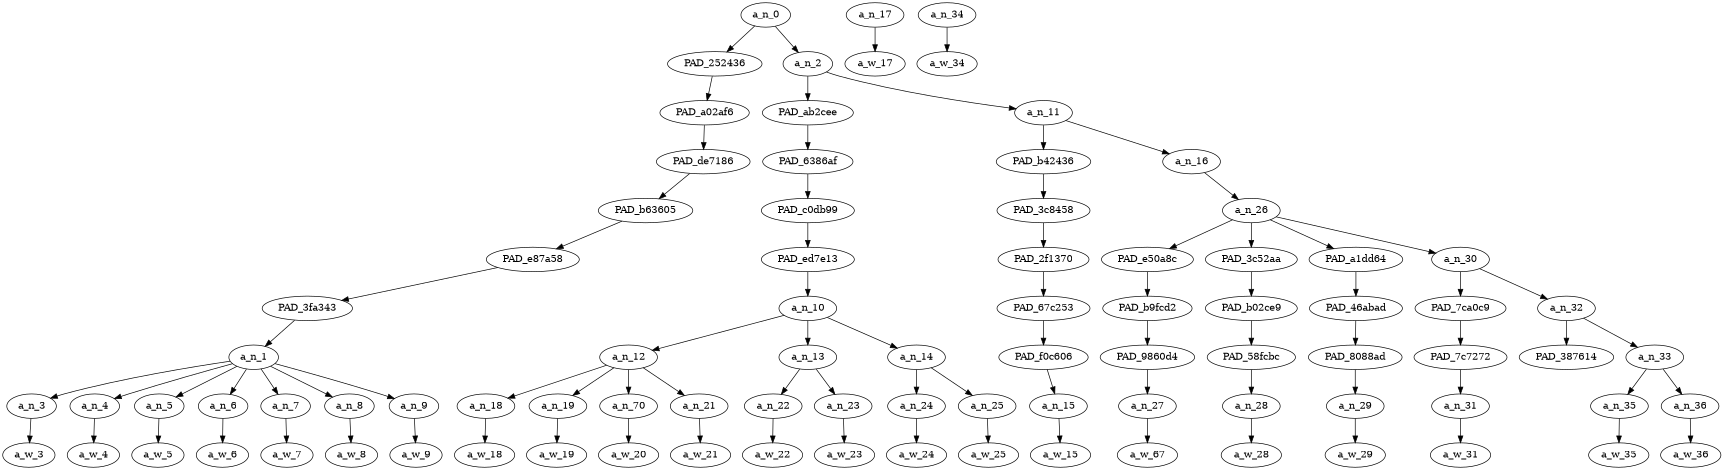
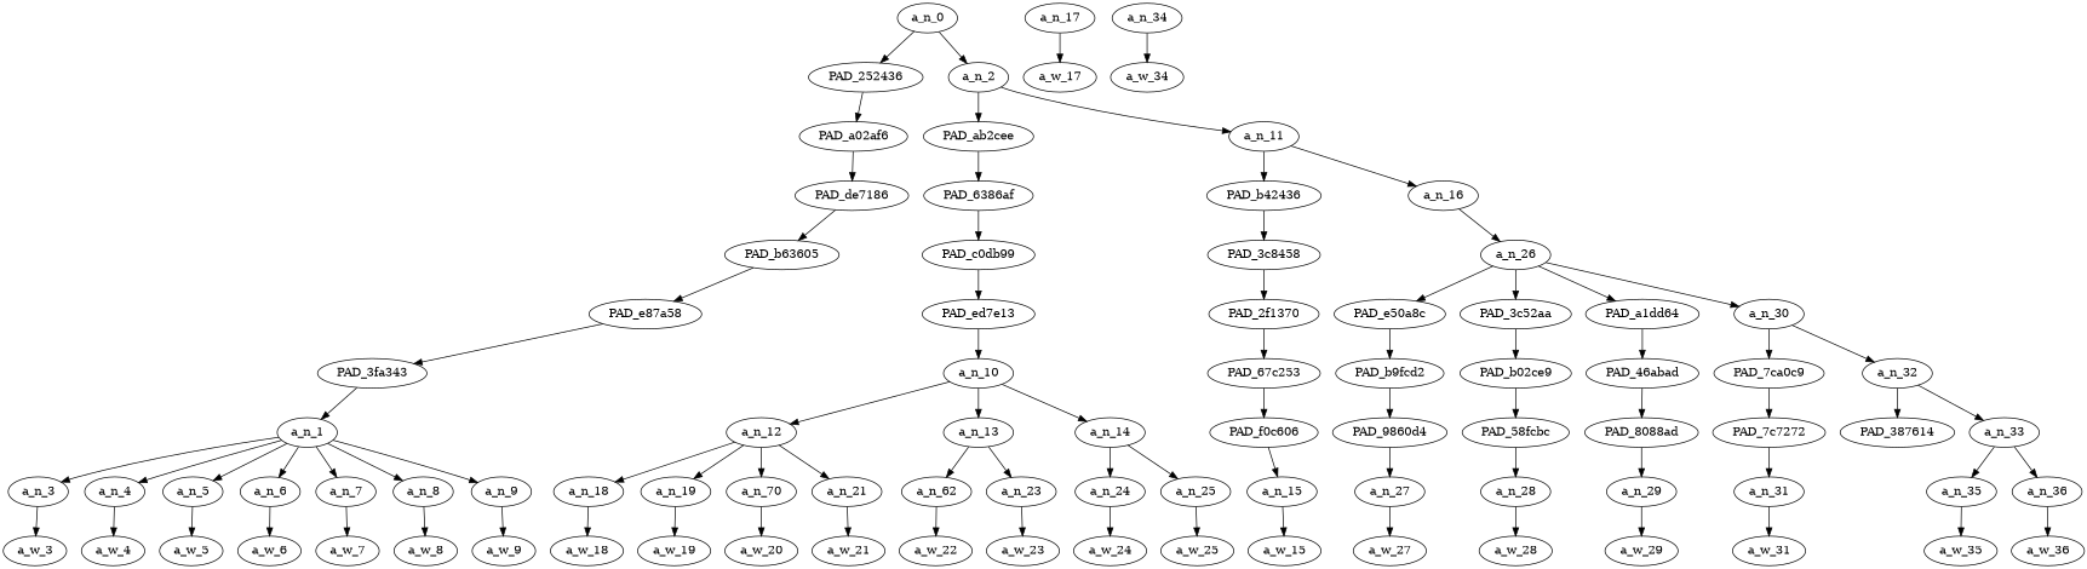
  strict digraph {
    node [div_dir=1 index=0 level=1 text_span="[0, 1, 2, 3, 4, 5, 6]" value=0.47712681]
    a_n_0 [level=9 text_span="[0, 1, 2, 3, 4, 5, 6, 7, 8, 9, 10, 11, 12, 13, 14, 15, 16, 17, 18, 19, 20, 21, 22, 23]" value=1.00000001]
    PAD_252436 [level=8]
    a_n_2 [index=1 level=8 text_span="[7, 8, 9, 10, 11, 12, 13, 14, 15, 16, 17, 18, 19, 20, 21, 22, 23]" value=0.52276875]
    PAD_a02af6 [level=7]
    PAD_ab2cee [div_dir=-1 index=1 level=7 text_span="[7, 8, 9, 10, 11, 12, 13, 14, 15]" value=0.34029270]
    a_n_11 [index=2 level=7 text_span="[16, 17, 18, 19, 20, 21, 22, 23]" value=0.18242677]
    PAD_de7186 [level=6]
    PAD_6386af [div_dir=-1 index=1 level=6 text_span="[7, 8, 9, 10, 11, 12, 13, 14, 15]" value=0.34029270]
    PAD_b42436 [index=2 level=6 text_span="[16]" value=0.01643001]
    a_n_16 [index=3 level=6 text_span="[17, 18, 19, 20, 21, 22, 23]" value=0.16590783]
    PAD_b63605 [level=5]
    PAD_e87a58 [level=4]
    PAD_3fa343 [level=3]
    a_n_1 [level=2]
    a_n_3 [div_dir=-1 text_span="[0]" value=0.09767268]
    a_n_4 [index=1 text_span="[1]" value=0.07851683]
    a_n_5 [index=2 text_span="[2]" value=0.08213581]
    a_n_6 [index=3 text_span="[3]" value=0.07078939]
    a_n_7 [div_dir=-1 index=4 text_span="[4]" value=0.05764507]
    a_n_8 [index=5 text_span="[5]" value=0.04736339]
    a_n_9 [index=6 text_span="[6]" value=0.04280062]
    a_w_3 [div_dir=0 level=0 text_span="[0]" value="<user>"]
    a_w_4 [div_dir=0 index=1 level=0 text_span="[1]" value="<user>1"]
    a_w_5 [div_dir=0 index=2 level=0 text_span="[2]" value="<user>2"]
    a_w_6 [div_dir=0 index=3 level=0 text_span="[3]" value="<user>3"]
    a_w_7 [div_dir=0 index=4 level=0 text_span="[4]" value="<user>4"]
    a_w_8 [div_dir=0 index=5 level=0 text_span="[5]" value="<user>5"]
    a_w_9 [div_dir=0 index=6 level=0 text_span="[6]" value=yeah]
    PAD_c0db99 [div_dir=-1 index=1 level=5 text_span="[7, 8, 9, 10, 11, 12, 13, 14, 15]" value=0.34029270]
    PAD_3c8458 [index=2 level=5 text_span="[16]" value=0.01643001]
    a_n_26 [index=3 level=5 text_span="[17, 18, 19, 20, 21, 22, 23]" value=0.16583079]
    PAD_ed7e13 [div_dir=-1 index=1 level=4 text_span="[7, 8, 9, 10, 11, 12, 13, 14, 15]" value=0.34029270]
    a_n_10 [div_dir=-1 index=1 level=3 text_span="[7, 8, 9, 10, 11, 12, 13, 14, 15]" value=0.34029270]
    a_n_12 [index=1 level=2 text_span="[7, 8, 9, 10, 11]" value=0.23578644]
    a_n_13 [index=2 level=2 text_span="[12, 13]" value=0.04555636]
    a_n_14 [div_dir=-1 index=3 level=2 text_span="[14, 15]" value=0.05893834]
    a_n_18 [div_dir=-1 index=8 text_span="[8]" value=0.02357803]
    a_n_19 [div_dir=-1 index=9 text_span="[9]" value=0.10171701]
    n39 [index=10 label=a_n_70 text_span="[10]" value=0.06693896]
    a_n_21 [index=11 text_span="[11]" value=0.02350681]
-   a_n_22 [index=12 text_span="[12]" value=0.01733965]
+   a_n_22 [index=12 text_span="[12]" value=0.01733965 label=a_n_62]
    a_n_23 [div_dir=-1 index=13 text_span="[13]" value=0.02815665]
    a_n_24 [index=14 text_span="[14]" value=0.01839552]
    a_n_25 [div_dir=-1 index=15 text_span="[15]" value=0.04038810]
    a_n_17 [index=7 text_span="[7]" value=0.02001136]
    a_w_17 [div_dir=0 index=7 level=0 text_span="[7]" value=just]
    a_w_18 [div_dir=0 index=8 level=0 text_span="[8]" value=the]
    a_w_19 [div_dir=0 index=9 level=0 text_span="[9]" value=backwoods]
    a_w_20 [div_dir=0 index=10 level=0 text_span="[10]" value=redneck]
    a_w_21 [div_dir=0 index=11 level=0 text_span="[11]" value=portion]
    a_w_22 [div_dir=0 index=12 level=0 text_span="[12]" value=of]
    a_w_23 [div_dir=0 index=13 level=0 text_span="[13]" value=society]
    a_w_24 [div_dir=0 index=14 level=0 text_span="[14]" value=in]
    a_w_25 [div_dir=0 index=15 level=0 text_span="[15]" value=oklahoma]
    PAD_2f1370 [index=2 level=4 text_span="[16]" value=0.01643001]
    PAD_e50a8c [index=3 level=4 text_span="[17]" value=0.01475209]
    PAD_3c52aa [index=4 level=4 text_span="[18]" value=0.01375756]
    PAD_a1dd64 [index=5 level=4 text_span="[19]" value=0.01416875]
    a_n_30 [index=6 level=4 text_span="[20, 21, 22, 23]" value=0.12307535]
    PAD_67c253 [index=2 level=3 text_span="[16]" value=0.01643001]
    PAD_f0c606 [index=4 level=2 text_span="[16]" value=0.01643001]
    a_n_15 [index=16 text_span="[16]" value=0.01643001]
    a_w_15 [div_dir=0 index=16 level=0 text_span="[16]" value=that]
    PAD_b9fcd2 [index=3 level=3 text_span="[17]" value=0.01475209]
    PAD_b02ce9 [index=4 level=3 text_span="[18]" value=0.01375756]
    PAD_46abad [index=5 level=3 text_span="[19]" value=0.01416875]
    PAD_7ca0c9 [index=6 level=3 text_span="[20]" value=0.01943974]
    a_n_32 [index=7 level=3 text_span="[21, 22, 23]" value=0.10361629]
    PAD_9860d4 [index=5 level=2 text_span="[17]" value=0.01475209]
    PAD_58fcbc [index=6 level=2 text_span="[18]" value=0.01375756]
    PAD_8088ad [index=7 level=2 text_span="[19]" value=0.01416875]
    PAD_7c7272 [index=8 level=2 text_span="[20]" value=0.01943974]
    PAD_387614 [index=10 level=2 text_span="[23]" value=0.03227165]
    a_n_33 [div_dir=-1 index=9 level=2 text_span="[21, 22]" value=0.07133289]
    a_n_27 [index=17 text_span="[17]" value=0.01475209]
-   a_w_27 [div_dir=0 index=17 level=0 text_span="[17]" value=does label=a_w_67]
+   a_w_27 [div_dir=0 index=17 level=0 text_span="[17]" value=does]
    a_n_28 [index=18 text_span="[18]" value=0.01375756]
    a_w_28 [div_dir=0 index=18 level=0 text_span="[18]" value=not]
    a_n_29 [index=19 text_span="[19]" value=0.01416875]
    a_w_29 [div_dir=0 index=19 level=0 text_span="[19]" value=even]
    a_n_31 [index=20 text_span="[20]" value=0.01943974]
    a_n_35 [index=21 text_span="[21]" value=0.02260136]
    a_n_36 [div_dir=-1 index=22 text_span="[22]" value=0.04872577]
    a_w_31 [div_dir=0 index=20 level=0 text_span="[20]" value=know]
    a_n_34 [index=23 text_span="[23]" value=0.03227165]
    a_w_34 [div_dir=0 index=23 level=0 text_span="[23]" value=exist]
    a_w_35 [div_dir=0 index=21 level=0 text_span="[21]" value=other]
    a_w_36 [div_dir=0 index=22 level=0 text_span="[22]" value=sports]
    a_n_0 -> PAD_252436
    a_n_0 -> a_n_2
    PAD_252436 -> PAD_a02af6
    a_n_2 -> PAD_ab2cee
    a_n_2 -> a_n_11
    PAD_a02af6 -> PAD_de7186
    PAD_ab2cee -> PAD_6386af
    a_n_11 -> PAD_b42436
    a_n_11 -> a_n_16
    PAD_de7186 -> PAD_b63605
    PAD_6386af -> PAD_c0db99
    PAD_b42436 -> PAD_3c8458
    a_n_16 -> a_n_26
    PAD_b63605 -> PAD_e87a58
    PAD_e87a58 -> PAD_3fa343
    PAD_3fa343 -> a_n_1
    a_n_1 -> a_n_3
    a_n_1 -> a_n_4
    a_n_1 -> a_n_5
    a_n_1 -> a_n_6
    a_n_1 -> a_n_7
    a_n_1 -> a_n_8
    a_n_1 -> a_n_9
    a_n_3 -> a_w_3
    a_n_4 -> a_w_4
    a_n_5 -> a_w_5
    a_n_6 -> a_w_6
    a_n_7 -> a_w_7
    a_n_8 -> a_w_8
    a_n_9 -> a_w_9
    PAD_c0db99 -> PAD_ed7e13
    PAD_3c8458 -> PAD_2f1370
    a_n_26 -> PAD_e50a8c
    a_n_26 -> PAD_3c52aa
    a_n_26 -> PAD_a1dd64
    a_n_26 -> a_n_30
    PAD_ed7e13 -> a_n_10
    a_n_10 -> a_n_12
    a_n_10 -> a_n_13
    a_n_10 -> a_n_14
    a_n_12 -> a_n_18
    a_n_12 -> a_n_19
    a_n_12 -> n39
    a_n_12 -> a_n_21
    a_n_13 -> a_n_22
    a_n_13 -> a_n_23
    a_n_14 -> a_n_24
    a_n_14 -> a_n_25
    a_n_18 -> a_w_18
    a_n_19 -> a_w_19
    n39 -> a_w_20
    a_n_21 -> a_w_21
    a_n_22 -> a_w_22
    a_n_23 -> a_w_23
    a_n_24 -> a_w_24
    a_n_25 -> a_w_25
    a_n_17 -> a_w_17
    PAD_2f1370 -> PAD_67c253
    PAD_e50a8c -> PAD_b9fcd2
    PAD_3c52aa -> PAD_b02ce9
    PAD_a1dd64 -> PAD_46abad
    a_n_30 -> PAD_7ca0c9
    a_n_30 -> a_n_32
    PAD_67c253 -> PAD_f0c606
    PAD_f0c606 -> a_n_15
    a_n_15 -> a_w_15
    PAD_b9fcd2 -> PAD_9860d4
    PAD_b02ce9 -> PAD_58fcbc
    PAD_46abad -> PAD_8088ad
    PAD_7ca0c9 -> PAD_7c7272
    a_n_32 -> PAD_387614
    a_n_32 -> a_n_33
    PAD_9860d4 -> a_n_27
    PAD_58fcbc -> a_n_28
    PAD_8088ad -> a_n_29
    PAD_7c7272 -> a_n_31
    a_n_33 -> a_n_35
    a_n_33 -> a_n_36
    a_n_27 -> a_w_27
    a_n_28 -> a_w_28
    a_n_29 -> a_w_29
    a_n_31 -> a_w_31
    a_n_35 -> a_w_35
    a_n_36 -> a_w_36
    a_n_34 -> a_w_34
  }
